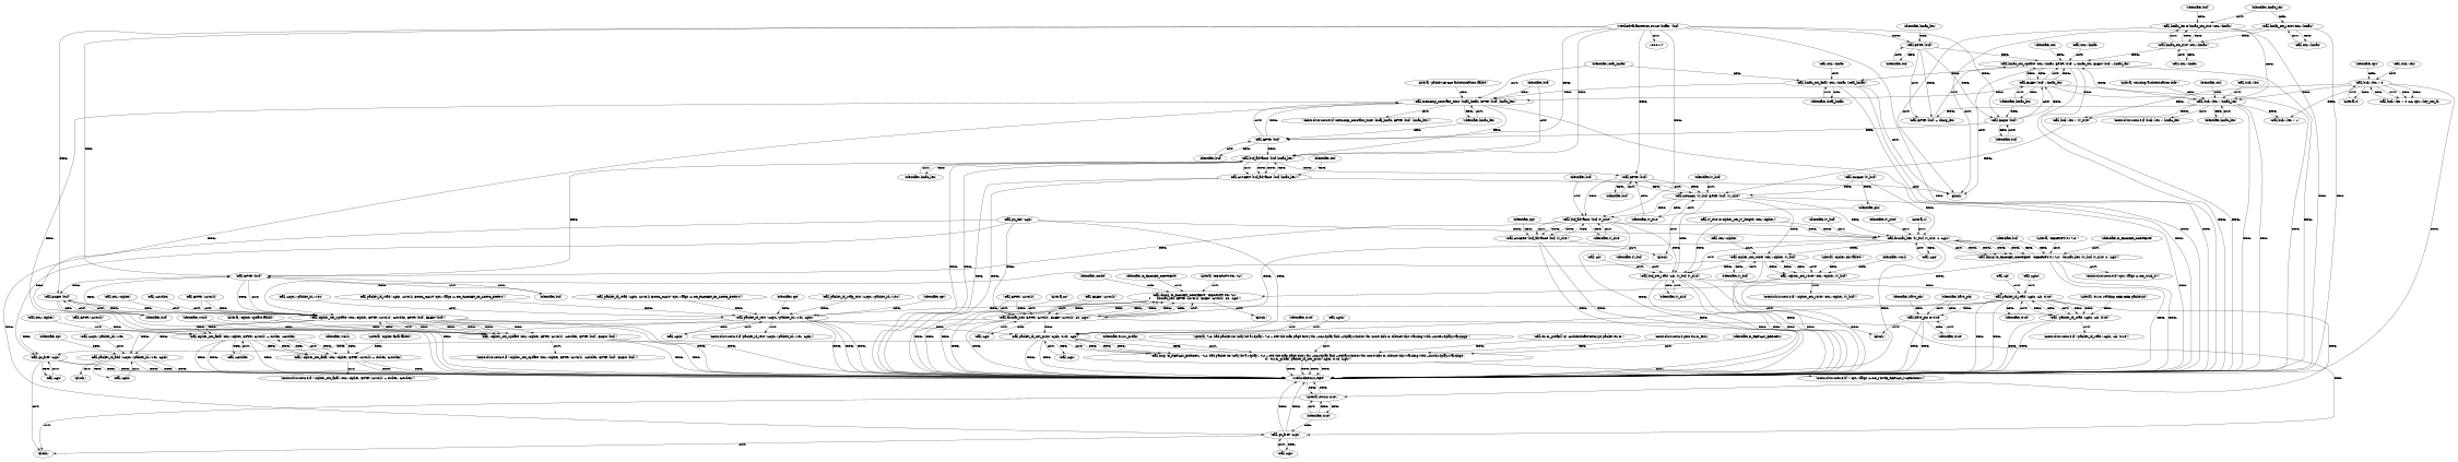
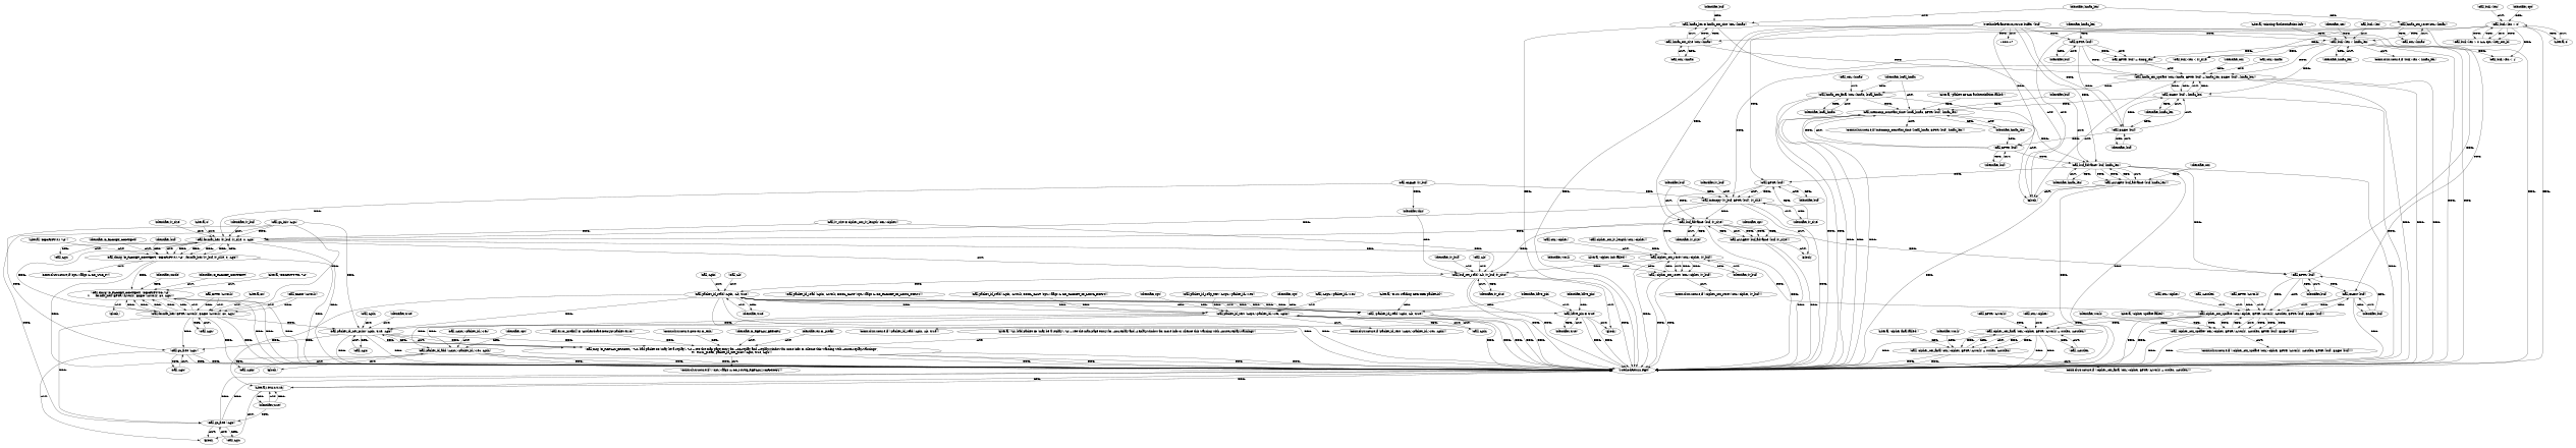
  digraph {
    n1 [label="(Call,memcmp_constant_time (local_hmac, BPTR (buf), hmac_len))"]
    n2 [label="(Call,buf_advance (buf, hmac_len))"]
    n3 [label="(MethodReturn,RET)"]
    n4 [label="(Identifier,hmac_len)"]
    n5 [label="(ControlStructure,if (memcmp_constant_time (local_hmac, BPTR (buf), hmac_len)))"]
    n6 [label="(Call,BPTR (buf))"]
    n7 [label="(Call,BPTR (buf))"]
    n8 [label="(Call,ASSERT (buf_advance (buf, hmac_len)))"]
    n9 [label="(Identifier,hmac_len)"]
    n10 [label="(Literal,return true;)"]
    n11 [label="(Call,BPTR (buf))"]
    n12 [label="(Call,hmac_ctx_final (ctx->hmac, local_hmac))"]
    n13 [label="(Block,)"]
    n14 [label="(Identifier,local_hmac)"]
    n15 [label="(Call,hmac_ctx_update (ctx->hmac, BPTR (buf) + hmac_len, BLEN (buf) - hmac_len))"]
    n16 [label="(Call,BLEN (buf) - hmac_len)"]
    n17 [label="(Identifier,hmac_len)"]
    n18 [label="(Call,hmac_ctx_size (ctx->hmac))"]
    n19 [label="(Call,hmac_len = hmac_ctx_size (ctx->hmac))"]
    n20 [label="(Call,ctx->hmac)"]
    n21 [label="(Call,buf->len < hmac_len)"]
    n22 [label="(Call,hmac_ctx_reset(ctx->hmac))"]
    n23 [label="(Call,ctx->hmac)"]
    n24 [label="(Call,BPTR (buf))"]
    n25 [label="(Call,BLEN (buf))"]
    n26 [label="(Identifier,buf)"]
    n27 [label="(Call,BPTR (buf) + dmsg_len)"]
    n28 [label="(Identifier,buf)"]
    n29 [label="(MethodParameterIn,struct buffer *buf)"]
    n30 [label="(Call,buf_advance (buf, iv_size))"]
    n31 [label="(Call,BLEN (buf))"]
    1000117
    n33 [label="(Identifier,buf)"]
    n34 [label="(Call,memcpy (iv_buf, BPTR (buf), iv_size))"]
    n35 [label="(Identifier,buf)"]
    n36 [label="(Call,format_hex (iv_buf, iv_size, 0, &gc))"]
    n37 [label="(Call,ASSERT (buf_advance (buf, iv_size)))"]
    n38 [label="(Call,buf_set_read (&b, iv_buf, iv_size))"]
    n39 [label="(Identifier,iv_size)"]
    n40 [label="(Call,cipher_ctx_update (ctx->cipher, BPTR (&work), &outlen, BPTR (buf), BLEN (buf)))"]
    n41 [label="(Identifier,buf)"]
    n42 [label="(Identifier,buf)"]
    n43 [label="(ControlStructure,if (buf->len < hmac_len))"]
    n44 [label="(Identifier,hmac_len)"]
    n45 [label="(Call,buf->len < 1)"]
    n46 [label="(Call,buf->len < iv_size)"]
    n47 [label="(Call,buf->len > 0)"]
    n48 [label="(Literal,0)"]
    n49 [label="(Call,buf->len > 0 && opt->key_ctx_bi)"]
    n50 [label="(Call,cipher_ctx_reset (ctx->cipher, iv_buf))"]
    n51 [label="(Identifier,iv_size)"]
    n52 [label="(Block,)"]
    n53 [label="(Call,dmsg (D_PACKET_CONTENT, \"DECRYPT IV: %s\", format_hex (iv_buf, iv_size, 0, &gc)))"]
    n54 [label="(Call,format_hex (BPTR (&work), BLEN (&work), 80, &gc))"]
    n55 [label="(Call,&gc)"]
    n56 [label="(Call,!cipher_ctx_reset (ctx->cipher, iv_buf))"]
    n57 [label="(Identifier,iv_buf)"]
    n58 [label="(Call,packet_id_read (&pin, &b, true))"]
    n59 [label="(Block,)"]
    n60 [label="(Identifier,iv_size)"]
    n61 [label="(Call,dmsg (D_PACKET_CONTENT, \"DECRYPT TO: %s\",\n\t       format_hex (BPTR (&work), BLEN (&work), 80, &gc)))"]
    n62 [label="(ControlStructure,if (opt->flags & CO_USE_IV))"]
    n63 [label="(Call,packet_id_net_print (&pin, true, &gc))"]
    n64 [label="(Call,gc_free (&gc))"]
    n65 [label="(Call,gc_free (&gc))"]
    n66 [label="(Call,&gc)"]
    n67 [label="(Block,)"]
    n68 [label="(ControlStructure,if (!cipher_ctx_reset (ctx->cipher, iv_buf)))"]
    n69 [label="(Call,!cipher_ctx_update (ctx->cipher, BPTR (&work), &outlen, BPTR (buf), BLEN (buf)))"]
    n70 [label="(Call,cipher_ctx_final (ctx->cipher, BPTR (&work) + outlen, &outlen))"]
    n71 [label="(ControlStructure,if (!cipher_ctx_update (ctx->cipher, BPTR (&work), &outlen, BPTR (buf), BLEN (buf))))"]
    n72 [label="(Call,!cipher_ctx_final (ctx->cipher, BPTR (&work) + outlen, &outlen))"]
    n73 [label="(Call,&outlen)"]
    n74 [label="(ControlStructure,if (!cipher_ctx_final (ctx->cipher, BPTR (&work) + outlen, &outlen)))"]
    n75 [label="(Call,!packet_id_read (&pin, &b, true))"]
    n76 [label="(Call,have_pin = true)"]
    n77 [label="(Call,packet_id_test (&opt->packet_id->rec, &pin))"]
    n78 [label="(Identifier,true)"]
    n79 [label="(ControlStructure,if (!packet_id_read (&pin, &b, true)))"]
    n80 [label="(Identifier,true)"]
    n81 [label="(Call,packet_id_add (&opt->packet_id->rec, &pin))"]
    n82 [label="(ControlStructure,if (packet_id_test (&opt->packet_id->rec, &pin)))"]
    n83 [label="(Call,&pin)"]
    n84 [label="(Call,msg (D_REPLAY_ERRORS, \"%s: bad packet ID (may be a replay): %s -- see the man page entry for --no-replay and --replay-window for more info or silence this warning with --mute-replay-warnings\",\n\t\t   error_prefix, packet_id_net_print (&pin, true, &gc)))"]
    n85 [label="(Call,&gc)"]
    n86 [label="(Block,)"]
    n87 [label="(Identifier,true)"]
    n88 [label="(Call,&pin)"]
    n89 [label="(Block,)"]
    n90 [label="(ControlStructure,if (!(opt->flags & CO_MUTE_REPLAY_WARNINGS)))"]
    n91 [label="(Call,&gc)"]
    n92 [label="(Call,&gc)"]
    n93 [label="(Identifier,ctx)"]
    n94 [label="(Identifier,hmac_len)"]
    n95 [label="(Call,iv_size = cipher_ctx_iv_length (ctx->cipher))"]
    n96 [label="(Literal,\"DECRYPT IV: %s\")"]
    n97 [label="(Identifier,true)"]
    n98 [label="(Identifier,work)"]
    n99 [label="(Identifier,ctx)"]
    n100 [label="(Identifier,opt)"]
    n101 [label="(Call,BPTR (&work))"]
    n102 [label="(Identifier,iv_buf)"]
    n103 [label="(Identifier,iv_size)"]
    n104 [label="(Literal,0)"]
    n105 [label="(Identifier,have_pin)"]
    n106 [label="(Call,buf->len)"]
    n107 [label="(ControlStructure,goto error_exit;)"]
    n108 [label="(Call,ctx->hmac)"]
    n109 [label="(Identifier,work)"]
    n110 [label="(Literal,\"cipher update failed\")"]
    n111 [label="(Call,buf->len)"]
    n112 [label="(Call,gc_init (&gc))"]
    n113 [label="(Literal,\"error reading CFB/OFB packet-id\")"]
    n114 [label="(Call,&b)"]
    n115 [label="(Literal,\"cipher final failed\")"]
    n116 [label="(Identifier,D_REPLAY_ERRORS)"]
    n117 [label="(Identifier,D_PACKET_CONTENT)"]
+   n118 [label="(Call,cipher_ctx_iv_length (ctx->cipher))"]
    n119 [label="(Identifier,D_PACKET_CONTENT)"]
    n120 [label="(Literal,\"DECRYPT TO: %s\")"]
    n121 [label="(Literal,\"cipher init failed\")"]
    n122 [label="(Identifier,buf)"]
    n123 [label="(Call,BPTR (&work))"]
-   n124 [label="(Identifier,pin)"]
+   n124 [label="(Identifier,this)"]
    n125 [label="(Identifier,opt)"]
    n126 [label="(Call,&pin)"]
    n127 [label="(Call,ctx->cipher)"]
    n128 [label="(Call,packet_id_read (&pin, &work, BOOL_CAST (opt->flags & CO_PACKET_ID_LONG_FORM)))"]
    n129 [label="(Identifier,buf)"]
    n130 [label="(Call,packet_id_read (&pin, &work, BOOL_CAST (opt->flags & CO_PACKET_ID_LONG_FORM)))"]
    n131 [label="(Call,&b)"]
    n132 [label="(Identifier,opt)"]
    n133 [label="(Identifier,error_prefix)"]
    n134 [label="(Call,CLEAR (iv_buf))"]
    n135 [label="(Call,ctx->cipher)"]
    n136 [label="(Literal,\"%s: bad packet ID (may be a replay): %s -- see the man page entry for --no-replay and --replay-window for more info or silence this warning with --mute-replay-warnings\")"]
    n137 [label="(Literal,\"missing authentication info\")"]
    n138 [label="(Call,packet_id_reap_test (&opt->packet_id->rec))"]
    n139 [label="(Literal,\"packet HMAC authentication failed\")"]
    n140 [label="(Identifier,opt)"]
    n141 [label="(Call,&outlen)"]
    n142 [label="(Identifier,iv_buf)"]
    n143 [label="(Identifier,mode)"]
    n144 [label="(Call,&opt->packet_id->rec)"]
    n145 [label="(Identifier,ctx)"]
    n146 [label="(Identifier,buf)"]
    n147 [label="(Literal,80)"]
    n148 [label="(Identifier,hmac_len)"]
    n149 [label="(Identifier,iv_buf)"]
    n150 [label="(Call,&opt->packet_id->rec)"]
    n151 [label="(Identifier,local_hmac)"]
    n152 [label="(Call,BLEN (&work))"]
    n153 [label="(Identifier,buf)"]
    n154 [label="(Call,&pin)"]
    n155 [label="(Call,ctx->cipher)"]
    n156 [label="(Identifier,have_pin)"]
    n157 [label="(Call,BPTR (&work))"]
    n158 [label="(Identifier,work)"]
    n159 [label="(Identifier,opt)"]
    n160 [label="(Call,ctx->hmac)"]
    n161 [label="(Call,error_prefix[] = \"Authenticate/Decrypt packet error\")"]
    n1 -> n2 [label="DDG: "]
    n1 -> n3 [label="DDG: "]
    n1 -> n3 [label="DDG: "]
    n1 -> n3 [label="DDG: "]
    n1 -> n4 [label="CFG: "]
    n1 -> n5 [label="AST: "]
    n2 -> n3 [label="DDG: "]
    n2 -> n3 [label="DDG: "]
    n2 -> n6 [label="DDG: "]
    n2 -> n7 [label="DDG: "]
    n2 -> n8 [label="AST: "]
    n2 -> n8 [label="DDG: "]
    n2 -> n8 [label="DDG: "]
    n2 -> n9 [label="CFG: "]
    n3 -> n10 [label="CFG: "]
    n4 -> n1 [label="AST: "]
    n4 -> n11 [label="CFG: "]
    n6 -> n30 [label="DDG: "]
    n6 -> n34 [label="AST: "]
    n6 -> n34 [label="DDG: "]
    n6 -> n35 [label="CFG: "]
    n7 -> n31 [label="DDG: "]
    n7 -> n40 [label="AST: "]
    n7 -> n40 [label="DDG: "]
    n7 -> n41 [label="CFG: "]
    n8 -> n2 [label="CFG: "]
    n8 -> n3 [label="DDG: "]
    n8 -> n3 [label="DDG: "]
    n8 -> n13 [label="AST: "]
    n9 -> n2 [label="AST: "]
    n10 -> n3 [label="DDG: "]
    n10 -> n86 [label="AST: "]
    n10 -> n87 [label="CFG: "]
    n11 -> n1 [label="AST: "]
    n11 -> n1 [label="DDG: "]
    n11 -> n2 [label="DDG: "]
    n11 -> n33 [label="CFG: "]
    n12 -> n1 [label="DDG: "]
    n12 -> n3 [label="DDG: "]
    n12 -> n3 [label="DDG: "]
    n12 -> n13 [label="AST: "]
    n12 -> n14 [label="CFG: "]
    n14 -> n12 [label="AST: "]
    n15 -> n3 [label="DDG: "]
    n15 -> n3 [label="DDG: "]
    n15 -> n3 [label="DDG: "]
    n15 -> n12 [label="DDG: "]
    n15 -> n13 [label="AST: "]
    n15 -> n16 [label="CFG: "]
    n16 -> n1 [label="DDG: "]
    n16 -> n3 [label="DDG: "]
    n16 -> n15 [label="AST: "]
    n16 -> n15 [label="DDG: "]
    n16 -> n15 [label="DDG: "]
    n16 -> n17 [label="CFG: "]
    n17 -> n16 [label="AST: "]
    n17 -> n25 [label="CFG: "]
    n18 -> n15 [label="DDG: "]
    n18 -> n19 [label="AST: "]
    n18 -> n19 [label="DDG: "]
    n18 -> n20 [label="CFG: "]
    n19 -> n3 [label="DDG: "]
    n19 -> n13 [label="AST: "]
    n19 -> n18 [label="CFG: "]
    n19 -> n21 [label="DDG: "]
    n20 -> n18 [label="AST: "]
    n21 -> n3 [label="DDG: "]
    n21 -> n3 [label="DDG: "]
    n21 -> n15 [label="DDG: "]
-   n16 -> n21 [label="DDG: "]
+   n21 -> n16 [label="DDG: "]
    n21 -> n27 [label="DDG: "]
    n21 -> n43 [label="AST: "]
    n21 -> n44 [label="CFG: "]
    n21 -> n45 [label="DDG: "]
    n21 -> n46 [label="DDG: "]
    n22 -> n3 [label="DDG: "]
    n22 -> n13 [label="AST: "]
    n22 -> n18 [label="DDG: "]
    n22 -> n23 [label="CFG: "]
    n23 -> n22 [label="AST: "]
    n24 -> n15 [label="DDG: "]
    n24 -> n25 [label="DDG: "]
    n24 -> n26 [label="CFG: "]
    n24 -> n27 [label="AST: "]
    n24 -> n27 [label="DDG: "]
    n25 -> n11 [label="DDG: "]
    n25 -> n16 [label="AST: "]
    n25 -> n16 [label="DDG: "]
    n25 -> n28 [label="CFG: "]
    n26 -> n24 [label="AST: "]
    n27 -> n15 [label="AST: "]
    n28 -> n25 [label="AST: "]
    n29 -> n2 [label="DDG: "]
    n29 -> n3 [label="DDG: "]
    n29 -> n6 [label="DDG: "]
    n29 -> n7 [label="DDG: "]
    n29 -> n11 [label="DDG: "]
    n29 -> n24 [label="DDG: "]
    n29 -> n25 [label="DDG: "]
    n29 -> n30 [label="DDG: "]
    n29 -> n31 [label="DDG: "]
    n29 -> 1000117 [label="AST: "]
    n30 -> n3 [label="DDG: "]
    n30 -> n7 [label="DDG: "]
    n30 -> n36 [label="DDG: "]
    n30 -> n37 [label="AST: "]
    n30 -> n37 [label="DDG: "]
    n30 -> n37 [label="DDG: "]
    n30 -> n38 [label="DDG: "]
    n30 -> n39 [label="CFG: "]
    n31 -> n3 [label="DDG: "]
    n31 -> n40 [label="AST: "]
    n31 -> n40 [label="DDG: "]
    n31 -> n42 [label="CFG: "]
    n33 -> n11 [label="AST: "]
    n34 -> n3 [label="DDG: "]
    n34 -> n30 [label="DDG: "]
    n34 -> n36 [label="DDG: "]
    n34 -> n50 [label="DDG: "]
    n34 -> n51 [label="CFG: "]
    n34 -> n52 [label="AST: "]
    n35 -> n6 [label="AST: "]
    n36 -> n3 [label="DDG: "]
    n36 -> n38 [label="AST: "]
    n36 -> n50 [label="DDG: "]
    n36 -> n53 [label="AST: "]
    n36 -> n53 [label="DDG: "]
    n36 -> n53 [label="DDG: "]
    n36 -> n53 [label="DDG: "]
    n36 -> n53 [label="DDG: "]
    n36 -> n54 [label="DDG: "]
    n36 -> n55 [label="CFG: "]
    n37 -> n3 [label="DDG: "]
    n37 -> n3 [label="DDG: "]
    n37 -> n30 [label="CFG: "]
    n37 -> n52 [label="AST: "]
    n38 -> n3 [label="DDG: "]
    n38 -> n3 [label="DDG: "]
    n38 -> n3 [label="DDG: "]
    n38 -> n58 [label="DDG: "]
    n38 -> n59 [label="AST: "]
    n38 -> n60 [label="CFG: "]
    n39 -> n30 [label="AST: "]
    n40 -> n3 [label="DDG: "]
    n40 -> n3 [label="DDG: "]
    n40 -> n31 [label="CFG: "]
    n40 -> n69 [label="AST: "]
    n40 -> n69 [label="DDG: "]
    n40 -> n69 [label="DDG: "]
    n40 -> n69 [label="DDG: "]
    n40 -> n69 [label="DDG: "]
    n40 -> n69 [label="DDG: "]
    n40 -> n70 [label="DDG: "]
    n40 -> n70 [label="DDG: "]
    n41 -> n7 [label="AST: "]
    n42 -> n7 [label="CFG: "]
    n42 -> n31 [label="AST: "]
    n44 -> n21 [label="AST: "]
    n46 -> n34 [label="DDG: "]
    n47 -> n3 [label="DDG: "]
    n47 -> n21 [label="DDG: "]
    n47 -> n45 [label="DDG: "]
    n47 -> n46 [label="DDG: "]
    n47 -> n48 [label="CFG: "]
    n47 -> n49 [label="AST: "]
    n47 -> n49 [label="DDG: "]
    n47 -> n49 [label="DDG: "]
    n48 -> n47 [label="AST: "]
    n49 -> n47 [label="CFG: "]
    n50 -> n3 [label="DDG: "]
    n50 -> n38 [label="DDG: "]
    n50 -> n40 [label="DDG: "]
    n50 -> n56 [label="AST: "]
    n50 -> n56 [label="DDG: "]
    n50 -> n56 [label="DDG: "]
    n50 -> n57 [label="CFG: "]
    n51 -> n6 [label="CFG: "]
    n51 -> n34 [label="AST: "]
    n53 -> n3 [label="DDG: "]
    n53 -> n3 [label="DDG: "]
    n53 -> n36 [label="CFG: "]
    n53 -> n61 [label="DDG: "]
    n53 -> n62 [label="AST: "]
    n54 -> n3 [label="DDG: "]
    n54 -> n3 [label="DDG: "]
    n54 -> n61 [label="AST: "]
    n54 -> n61 [label="DDG: "]
    n54 -> n61 [label="DDG: "]
    n54 -> n61 [label="DDG: "]
    n54 -> n61 [label="DDG: "]
    n54 -> n63 [label="DDG: "]
    n54 -> n64 [label="DDG: "]
    n54 -> n65 [label="DDG: "]
    n54 -> n66 [label="CFG: "]
    n55 -> n36 [label="AST: "]
    n56 -> n3 [label="DDG: "]
    n56 -> n3 [label="DDG: "]
    n56 -> n50 [label="CFG: "]
    n56 -> n68 [label="AST: "]
    n57 -> n50 [label="AST: "]
    n58 -> n3 [label="DDG: "]
    n58 -> n3 [label="DDG: "]
    n58 -> n10 [label="DDG: "]
    n58 -> n63 [label="DDG: "]
    n58 -> n75 [label="AST: "]
    n58 -> n75 [label="DDG: "]
    n58 -> n75 [label="DDG: "]
    n58 -> n75 [label="DDG: "]
    n58 -> n76 [label="DDG: "]
    n58 -> n77 [label="DDG: "]
    n58 -> n78 [label="CFG: "]
    n60 -> n38 [label="AST: "]
    n61 -> n3 [label="DDG: "]
    n61 -> n3 [label="DDG: "]
    n61 -> n3 [label="DDG: "]
    n61 -> n54 [label="CFG: "]
    n61 -> n67 [label="AST: "]
    n63 -> n3 [label="DDG: "]
    n63 -> n3 [label="DDG: "]
    n63 -> n64 [label="DDG: "]
    n63 -> n84 [label="AST: "]
    n63 -> n84 [label="DDG: "]
    n63 -> n84 [label="DDG: "]
    n63 -> n84 [label="DDG: "]
    n63 -> n85 [label="CFG: "]
    n64 -> n3 [label="DDG: "]
    n64 -> n3 [label="DDG: "]
    n64 -> n86 [label="AST: "]
    n64 -> n91 [label="CFG: "]
    n65 -> n3 [label="DDG: "]
    n65 -> n3 [label="DDG: "]
    n65 -> n86 [label="AST: "]
    n65 -> n92 [label="CFG: "]
    n66 -> n54 [label="AST: "]
    n69 -> n3 [label="DDG: "]
    n69 -> n3 [label="DDG: "]
    n69 -> n40 [label="CFG: "]
    n69 -> n71 [label="AST: "]
    n70 -> n3 [label="DDG: "]
    n70 -> n3 [label="DDG: "]
    n70 -> n3 [label="DDG: "]
    n70 -> n72 [label="AST: "]
    n70 -> n72 [label="DDG: "]
    n70 -> n72 [label="DDG: "]
    n70 -> n72 [label="DDG: "]
    n70 -> n73 [label="CFG: "]
    n72 -> n3 [label="DDG: "]
    n72 -> n3 [label="DDG: "]
    n72 -> n70 [label="CFG: "]
    n72 -> n74 [label="AST: "]
    n73 -> n70 [label="AST: "]
    n75 -> n3 [label="DDG: "]
    n75 -> n3 [label="DDG: "]
    n75 -> n58 [label="CFG: "]
    n75 -> n79 [label="AST: "]
    n76 -> n3 [label="DDG: "]
    n76 -> n3 [label="DDG: "]
    n76 -> n59 [label="AST: "]
    n76 -> n80 [label="CFG: "]
    n77 -> n3 [label="DDG: "]
    n77 -> n3 [label="DDG: "]
    n77 -> n3 [label="DDG: "]
    n77 -> n63 [label="DDG: "]
    n77 -> n81 [label="DDG: "]
    n77 -> n81 [label="DDG: "]
    n77 -> n82 [label="AST: "]
    n77 -> n83 [label="CFG: "]
    n78 -> n58 [label="AST: "]
    n80 -> n76 [label="AST: "]
    n81 -> n3 [label="DDG: "]
    n81 -> n3 [label="DDG: "]
    n81 -> n3 [label="DDG: "]
    n81 -> n88 [label="CFG: "]
    n81 -> n89 [label="AST: "]
    n83 -> n77 [label="AST: "]
    n84 -> n3 [label="DDG: "]
    n84 -> n3 [label="DDG: "]
    n84 -> n3 [label="DDG: "]
    n84 -> n3 [label="DDG: "]
    n84 -> n63 [label="CFG: "]
    n84 -> n90 [label="AST: "]
    n85 -> n63 [label="AST: "]
    n87 -> n10 [label="AST: "]
    n87 -> n10 [label="DDG: "]
    n87 -> n65 [label="CFG: "]
    n88 -> n81 [label="AST: "]
    n91 -> n64 [label="AST: "]
    n92 -> n65 [label="AST: "]
    n93 -> n21 [label="CFG: "]
    n94 -> n19 [label="AST: "]
    n94 -> n22 [label="CFG: "]
    n95 -> n36 [label="DDG: "]
    n95 -> n38 [label="DDG: "]
    n96 -> n53 [label="AST: "]
    n97 -> n63 [label="AST: "]
    n98 -> n72 [label="CFG: "]
    n99 -> n8 [label="CFG: "]
    n100 -> n47 [label="CFG: "]
    n101 -> n70 [label="DDG: "]
    n102 -> n36 [label="AST: "]
    n103 -> n36 [label="AST: "]
    n104 -> n36 [label="AST: "]
    n105 -> n75 [label="CFG: "]
    n105 -> n76 [label="AST: "]
    n106 -> n21 [label="AST: "]
    n107 -> n84 [label="CFG: "]
    n108 -> n12 [label="AST: "]
    n109 -> n69 [label="CFG: "]
    n110 -> n69 [label="CFG: "]
    n111 -> n47 [label="AST: "]
    n112 -> n36 [label="DDG: "]
    n112 -> n54 [label="DDG: "]
    n112 -> n63 [label="DDG: "]
    n112 -> n64 [label="DDG: "]
    n112 -> n65 [label="DDG: "]
    n113 -> n75 [label="CFG: "]
    n114 -> n58 [label="AST: "]
    n115 -> n72 [label="CFG: "]
    n116 -> n84 [label="AST: "]
    n117 -> n53 [label="AST: "]
+   n118 -> n50 [label="DDG: "]
    n119 -> n61 [label="AST: "]
    n120 -> n61 [label="AST: "]
    n121 -> n56 [label="CFG: "]
    n122 -> n1 [label="CFG: "]
    n122 -> n2 [label="AST: "]
    n123 -> n54 [label="AST: "]
    n123 -> n54 [label="DDG: "]
    n124 -> n38 [label="CFG: "]
    n125 -> n37 [label="CFG: "]
    n126 -> n63 [label="AST: "]
    n127 -> n40 [label="AST: "]
    n128 -> n77 [label="DDG: "]
    n129 -> n30 [label="AST: "]
    n129 -> n34 [label="CFG: "]
    n130 -> n77 [label="DDG: "]
    n131 -> n38 [label="AST: "]
    n132 -> n77 [label="CFG: "]
    n133 -> n84 [label="AST: "]
    n134 -> n34 [label="DDG: "]
    n134 -> n36 [label="DDG: "]
    n134 -> n124 [label="DDG: "]
    n135 -> n50 [label="AST: "]
    n136 -> n84 [label="AST: "]
    n137 -> n21 [label="CFG: "]
    n138 -> n77 [label="DDG: "]
    n139 -> n1 [label="CFG: "]
    n140 -> n77 [label="CFG: "]
    n141 -> n40 [label="AST: "]
    n142 -> n34 [label="AST: "]
    n143 -> n61 [label="CFG: "]
    n144 -> n77 [label="AST: "]
    n145 -> n15 [label="CFG: "]
    n146 -> n19 [label="CFG: "]
    n147 -> n54 [label="AST: "]
    n148 -> n24 [label="CFG: "]
    n149 -> n38 [label="AST: "]
    n150 -> n81 [label="AST: "]
    n151 -> n1 [label="AST: "]
    n151 -> n12 [label="CFG: "]
    n152 -> n54 [label="AST: "]
    n152 -> n54 [label="DDG: "]
    n153 -> n53 [label="CFG: "]
    n154 -> n58 [label="AST: "]
    n155 -> n70 [label="AST: "]
    n156 -> n76 [label="CFG: "]
    n157 -> n40 [label="AST: "]
    n157 -> n40 [label="DDG: "]
    n158 -> n56 [label="CFG: "]
    n159 -> n81 [label="CFG: "]
    n160 -> n15 [label="AST: "]
    n161 -> n84 [label="DDG: "]
  }
